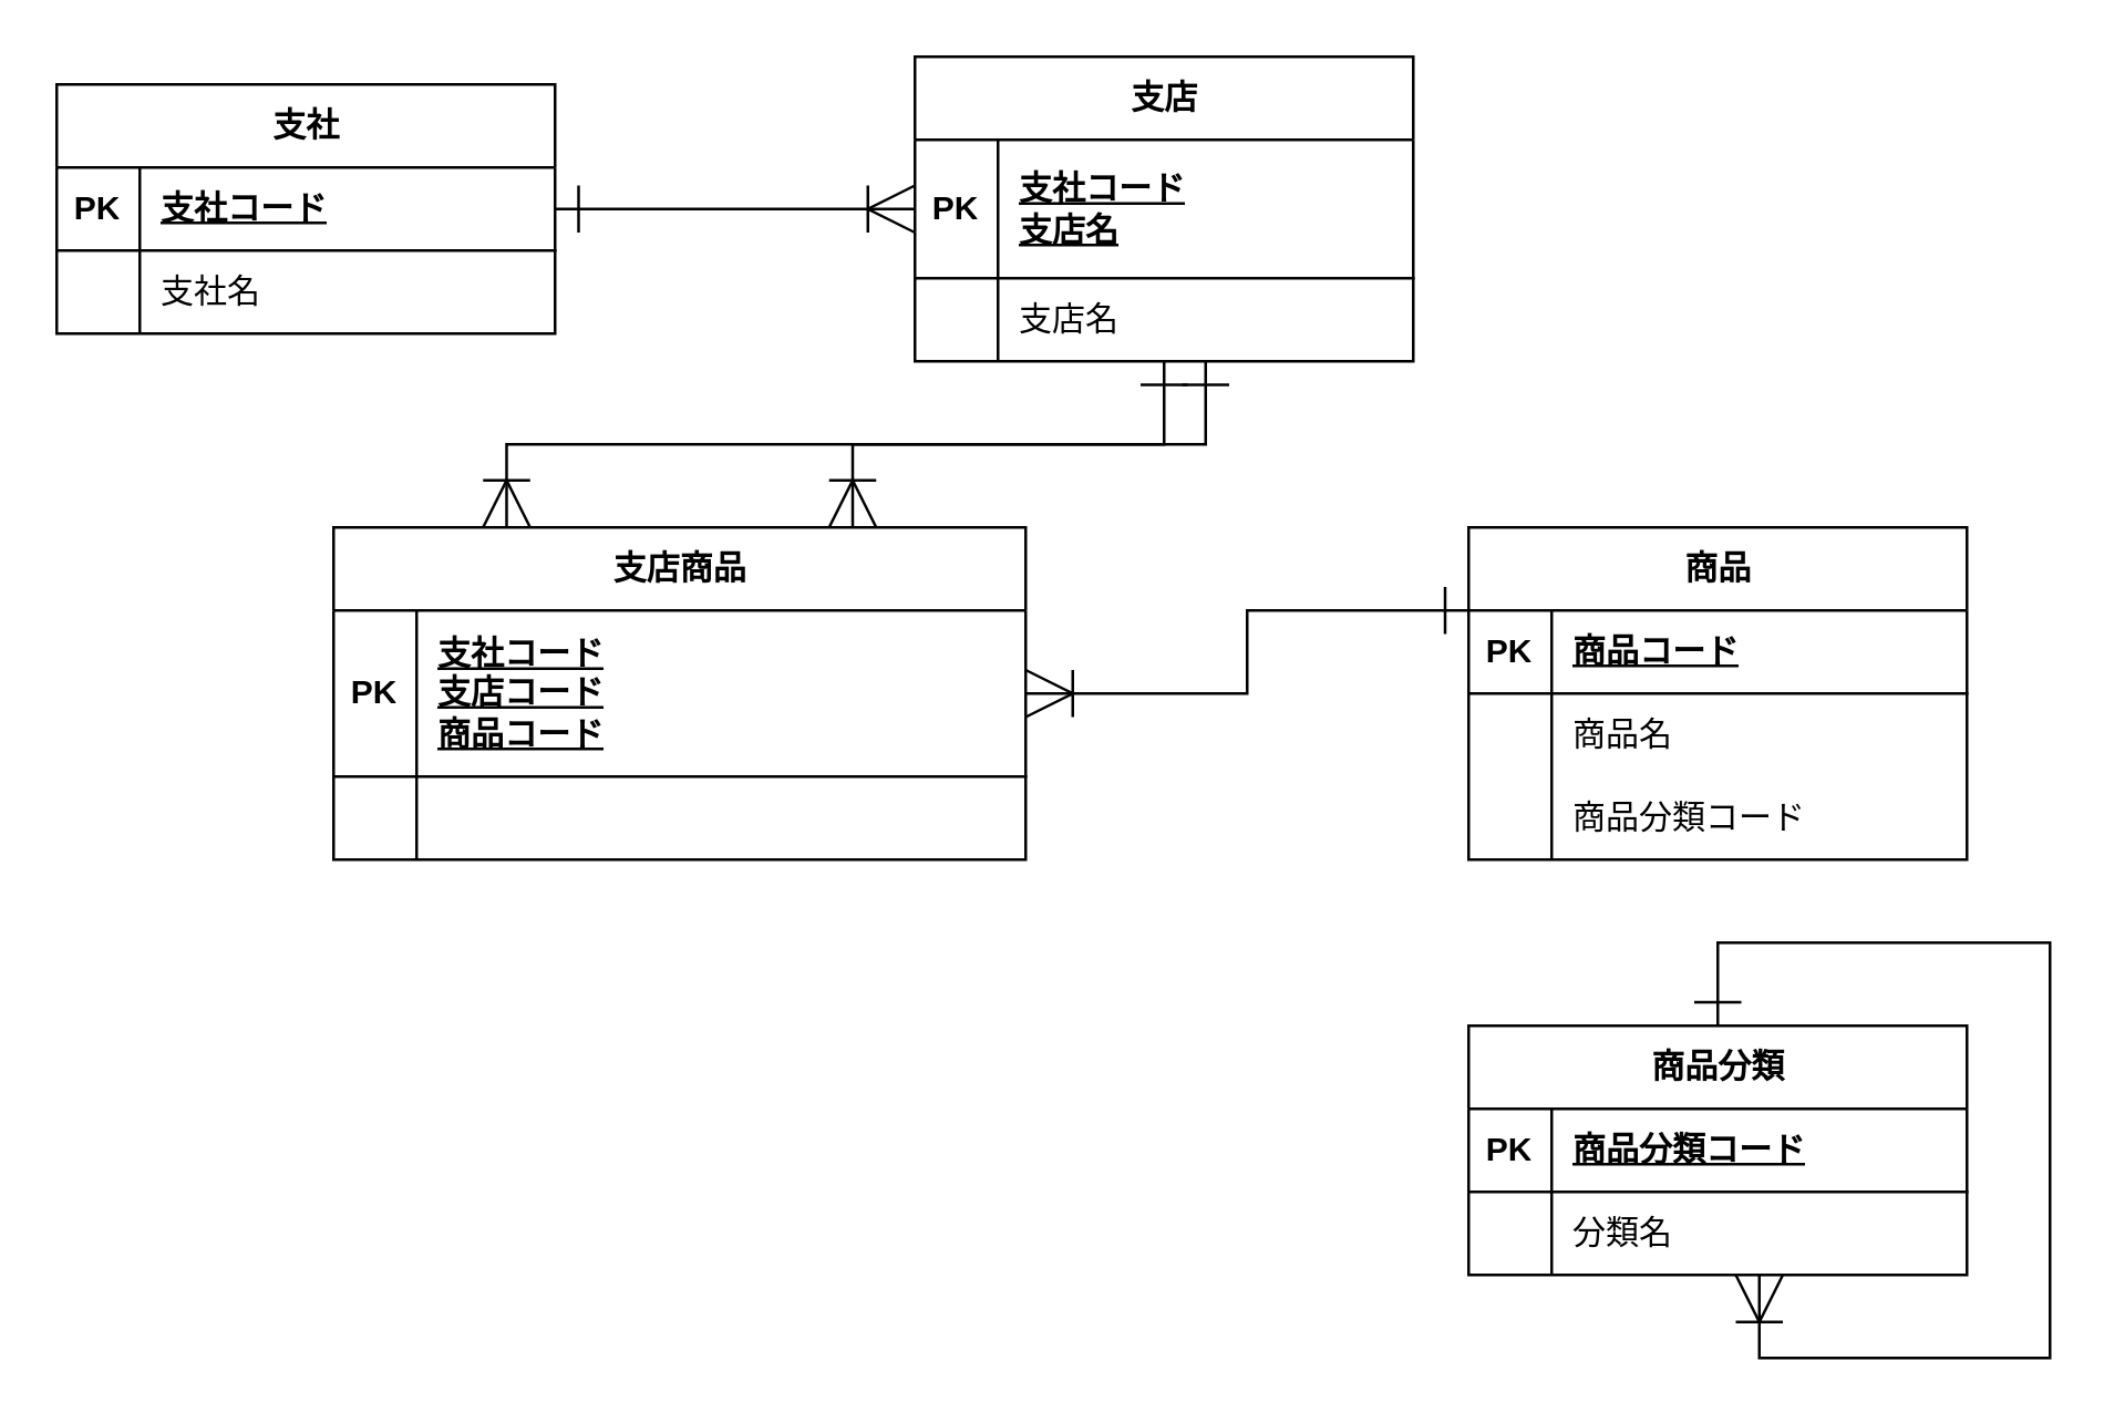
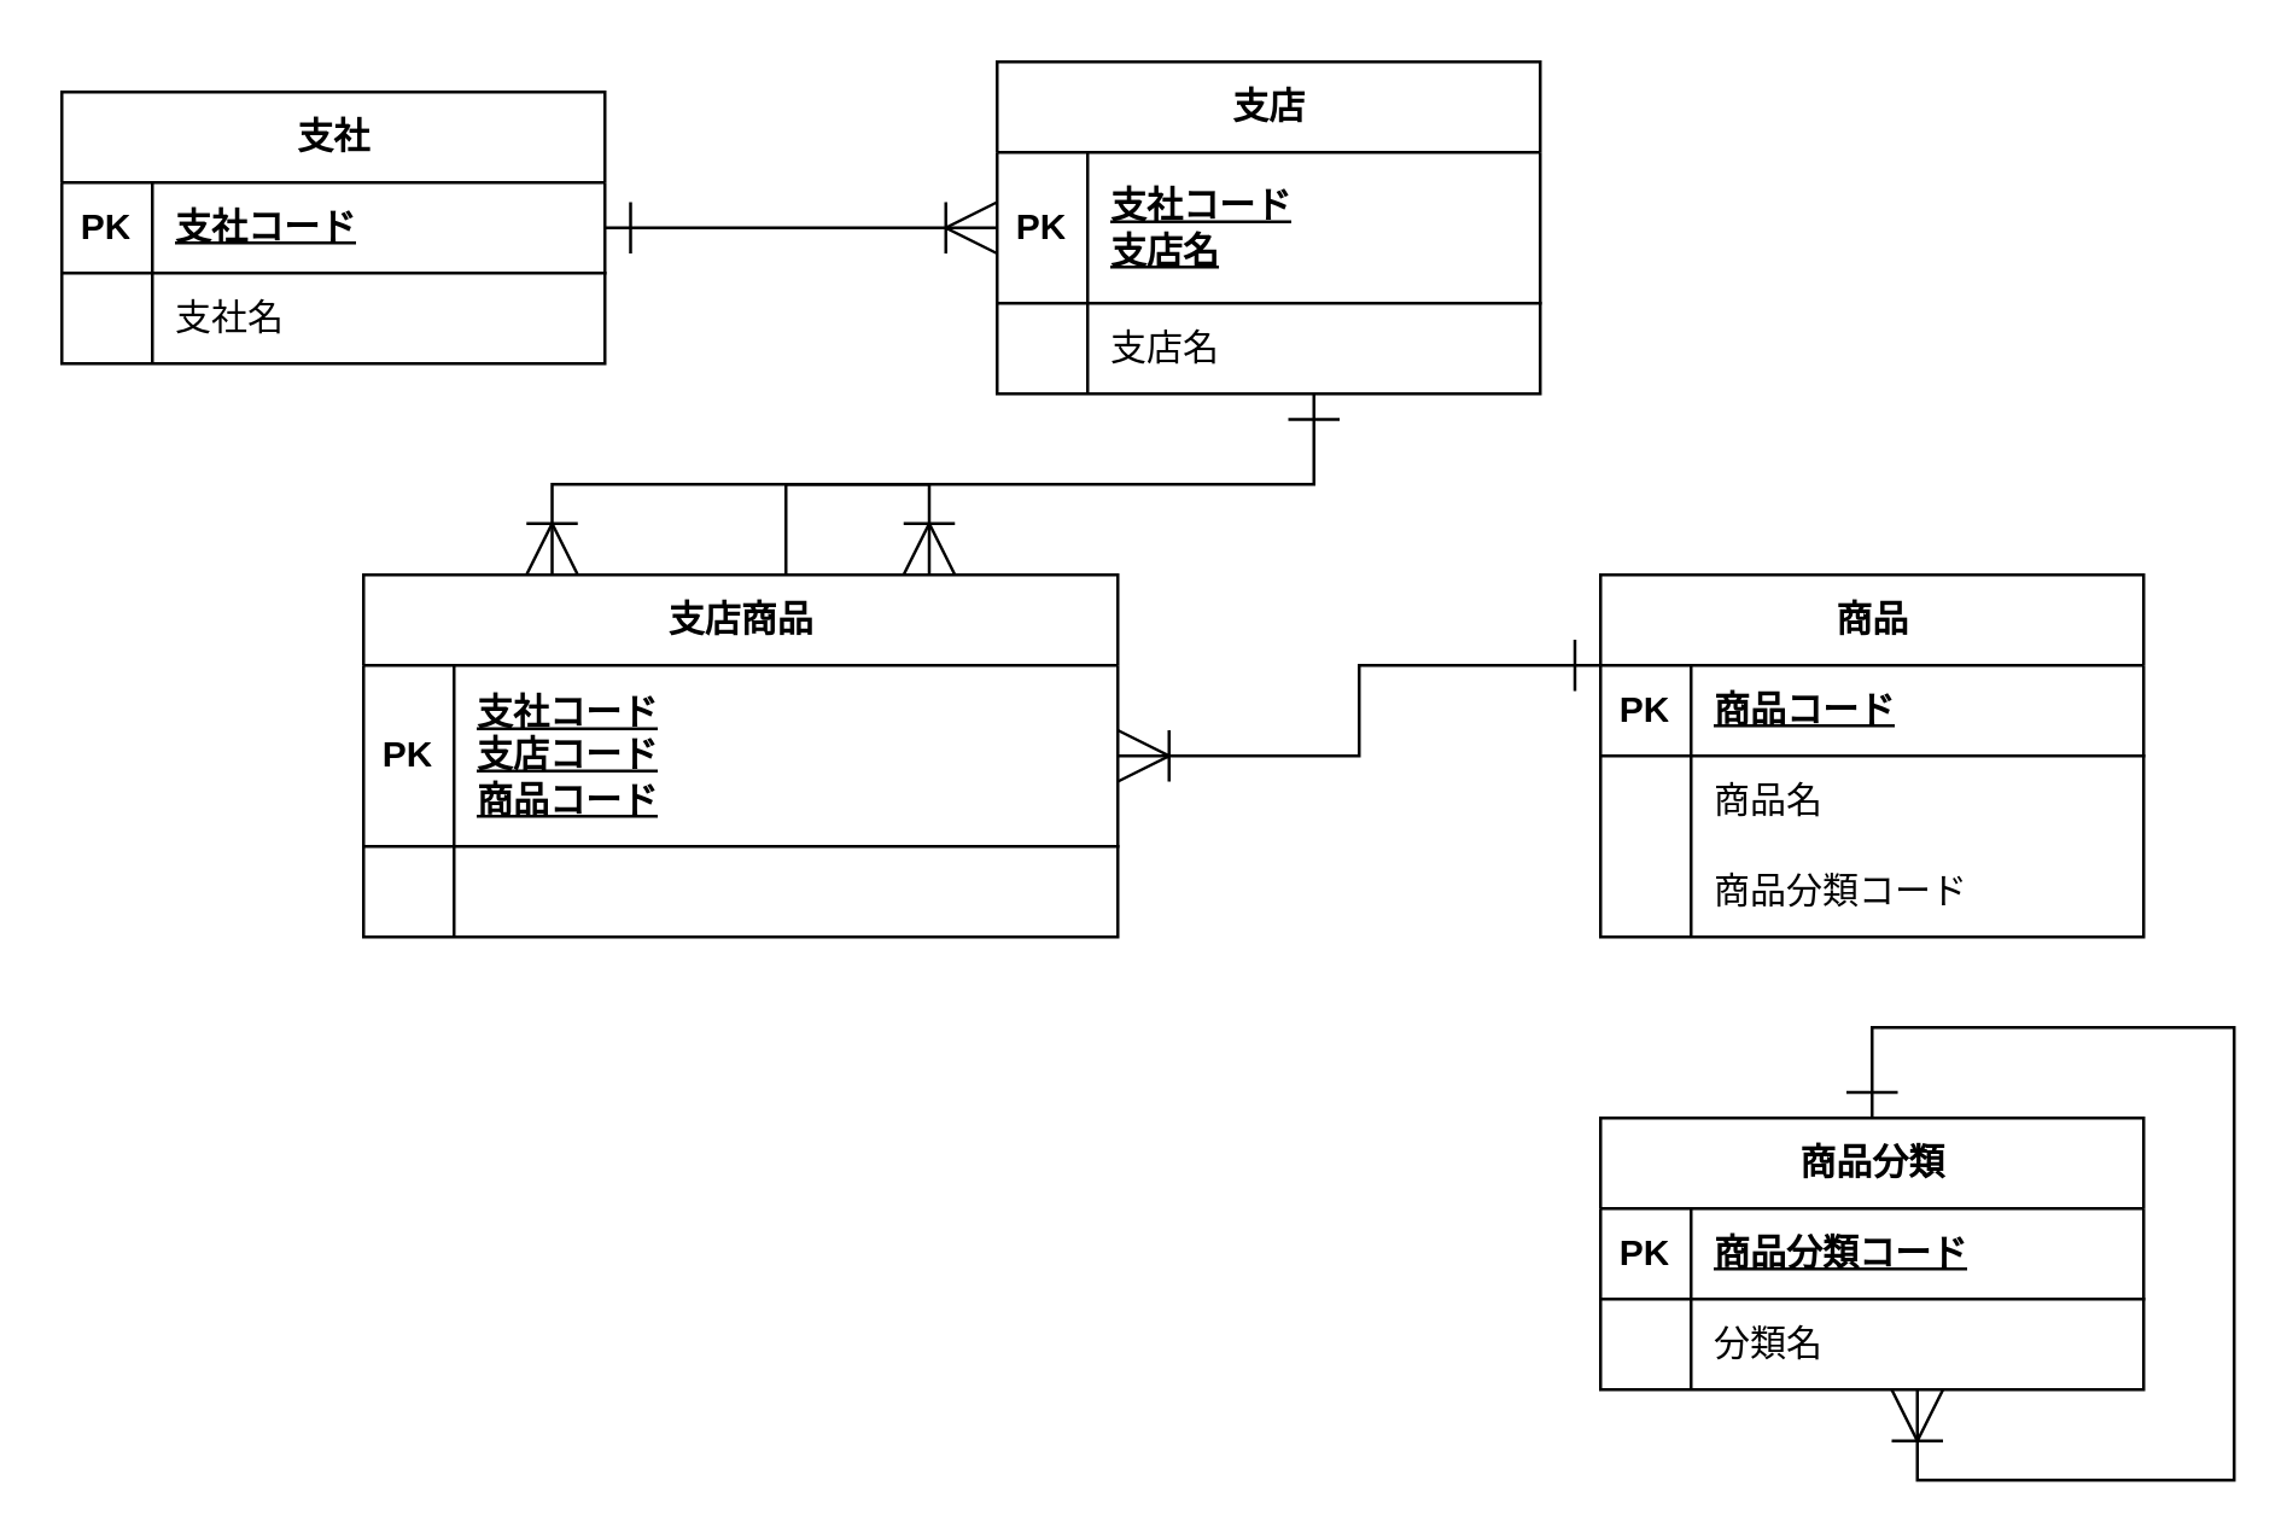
  <mxCell id="0" />
  <mxCell id="1" parent="0" />
  <mxCell id="2" value="支社" style="shape=table;startSize=30;container=1;collapsible=1;childLayout=tableLayout;fixedRows=1;rowLines=0;fontStyle=1;align=center;resizeLast=1;html=1;" vertex="1" parent="1"><mxGeometry x="20" y="30" width="180" height="90" as="geometry" /></mxCell>
  <mxCell id="3" value="" style="shape=tableRow;horizontal=0;startSize=0;swimlaneHead=0;swimlaneBody=0;fillColor=none;collapsible=0;dropTarget=0;points=[[0,0.5],[1,0.5]];portConstraint=eastwest;top=0;left=0;right=0;bottom=1;" vertex="1" parent="2"><mxGeometry y="30" width="180" height="30" as="geometry" /></mxCell>
  <mxCell id="4" value="PK" style="shape=partialRectangle;connectable=0;fillColor=none;top=0;left=0;bottom=0;right=0;fontStyle=1;overflow=hidden;whiteSpace=wrap;html=1;" vertex="1" parent="3"><mxGeometry width="30" height="30" as="geometry"><mxRectangle width="30" height="30" as="alternateBounds" /></mxGeometry></mxCell>
  <mxCell id="5" value="支社コード" style="shape=partialRectangle;connectable=0;fillColor=none;top=0;left=0;bottom=0;right=0;align=left;spacingLeft=6;fontStyle=5;overflow=hidden;whiteSpace=wrap;html=1;" vertex="1" parent="3"><mxGeometry x="30" width="150" height="30" as="geometry"><mxRectangle width="150" height="30" as="alternateBounds" /></mxGeometry></mxCell>
  <mxCell id="6" value="" style="shape=tableRow;horizontal=0;startSize=0;swimlaneHead=0;swimlaneBody=0;fillColor=none;collapsible=0;dropTarget=0;points=[[0,0.5],[1,0.5]];portConstraint=eastwest;top=0;left=0;right=0;bottom=0;" vertex="1" parent="2"><mxGeometry y="60" width="180" height="30" as="geometry" /></mxCell>
  <mxCell id="7" value="" style="shape=partialRectangle;connectable=0;fillColor=none;top=0;left=0;bottom=0;right=0;editable=1;overflow=hidden;whiteSpace=wrap;html=1;" vertex="1" parent="6"><mxGeometry width="30" height="30" as="geometry"><mxRectangle width="30" height="30" as="alternateBounds" /></mxGeometry></mxCell>
  <mxCell id="8" value="支社名" style="shape=partialRectangle;connectable=0;fillColor=none;top=0;left=0;bottom=0;right=0;align=left;spacingLeft=6;overflow=hidden;whiteSpace=wrap;html=1;" vertex="1" parent="6"><mxGeometry x="30" width="150" height="30" as="geometry"><mxRectangle width="150" height="30" as="alternateBounds" /></mxGeometry></mxCell>
  <mxCell id="9" value="支店" style="shape=table;startSize=30;container=1;collapsible=1;childLayout=tableLayout;fixedRows=1;rowLines=0;fontStyle=1;align=center;resizeLast=1;html=1;" vertex="1" parent="1"><mxGeometry x="330" y="20" width="180" height="110" as="geometry" /></mxCell>
  <mxCell id="10" value="" style="shape=tableRow;horizontal=0;startSize=0;swimlaneHead=0;swimlaneBody=0;fillColor=none;collapsible=0;dropTarget=0;points=[[0,0.5],[1,0.5]];portConstraint=eastwest;top=0;left=0;right=0;bottom=1;" vertex="1" parent="9"><mxGeometry y="30" width="180" height="50" as="geometry" /></mxCell>
  <mxCell id="11" value="PK" style="shape=partialRectangle;connectable=0;fillColor=none;top=0;left=0;bottom=0;right=0;fontStyle=1;overflow=hidden;whiteSpace=wrap;html=1;" vertex="1" parent="10"><mxGeometry width="30" height="50" as="geometry"><mxRectangle width="30" height="50" as="alternateBounds" /></mxGeometry></mxCell>
  <mxCell id="12" value="支社コード&lt;div&gt;支店名&lt;/div&gt;" style="shape=partialRectangle;connectable=0;fillColor=none;top=0;left=0;bottom=0;right=0;align=left;spacingLeft=6;fontStyle=5;overflow=hidden;whiteSpace=wrap;html=1;" vertex="1" parent="10"><mxGeometry x="30" width="150" height="50" as="geometry"><mxRectangle width="150" height="50" as="alternateBounds" /></mxGeometry></mxCell>
  <mxCell id="13" value="" style="shape=tableRow;horizontal=0;startSize=0;swimlaneHead=0;swimlaneBody=0;fillColor=none;collapsible=0;dropTarget=0;points=[[0,0.5],[1,0.5]];portConstraint=eastwest;top=0;left=0;right=0;bottom=0;" vertex="1" parent="9"><mxGeometry y="80" width="180" height="30" as="geometry" /></mxCell>
  <mxCell id="14" value="" style="shape=partialRectangle;connectable=0;fillColor=none;top=0;left=0;bottom=0;right=0;editable=1;overflow=hidden;whiteSpace=wrap;html=1;" vertex="1" parent="13"><mxGeometry width="30" height="30" as="geometry"><mxRectangle width="30" height="30" as="alternateBounds" /></mxGeometry></mxCell>
  <mxCell id="15" value="支店名" style="shape=partialRectangle;connectable=0;fillColor=none;top=0;left=0;bottom=0;right=0;align=left;spacingLeft=6;overflow=hidden;whiteSpace=wrap;html=1;" vertex="1" parent="13"><mxGeometry x="30" width="150" height="30" as="geometry"><mxRectangle width="150" height="30" as="alternateBounds" /></mxGeometry></mxCell>
  <mxCell id="16" style="edgeStyle=orthogonalEdgeStyle;rounded=0;orthogonalLoop=1;jettySize=auto;html=1;exitX=0.25;exitY=0;exitDx=0;exitDy=0;endArrow=ERone;endFill=0;startArrow=ERoneToMany;startFill=0;endSize=15;startSize=15;" edge="1" parent="1" source="18" target="15"><mxGeometry relative="1" as="geometry" /></mxCell>
- <mxCell id="17" style="edgeStyle=orthogonalEdgeStyle;rounded=0;orthogonalLoop=1;jettySize=auto;html=1;exitX=0.75;exitY=0;exitDx=0;exitDy=0;endArrow=ERone;endFill=0;startArrow=ERoneToMany;startFill=0;endSize=15;startSize=15;" edge="1" parent="1" source="18" target="9"><mxGeometry relative="1" as="geometry" /></mxCell>
+ <mxCell id="17" style="edgeStyle=orthogonalEdgeStyle;rounded=0;orthogonalLoop=1;jettySize=auto;html=1;exitX=0.75;exitY=0;exitDx=0;exitDy=0;endArrow=ERone;endFill=0;startArrow=ERoneToMany;startFill=0;endSize=15;startSize=15;" edge="1" parent="1" source="18" target="21"><mxGeometry relative="1" as="geometry" /></mxCell>
  <mxCell id="18" value="支店商品" style="shape=table;startSize=30;container=1;collapsible=1;childLayout=tableLayout;fixedRows=1;rowLines=0;fontStyle=1;align=center;resizeLast=1;html=1;" vertex="1" parent="1"><mxGeometry x="120" y="190" width="250" height="120" as="geometry" /></mxCell>
  <mxCell id="19" value="" style="shape=tableRow;horizontal=0;startSize=0;swimlaneHead=0;swimlaneBody=0;fillColor=none;collapsible=0;dropTarget=0;points=[[0,0.5],[1,0.5]];portConstraint=eastwest;top=0;left=0;right=0;bottom=1;" vertex="1" parent="18"><mxGeometry y="30" width="250" height="60" as="geometry" /></mxCell>
  <mxCell id="20" value="PK" style="shape=partialRectangle;connectable=0;fillColor=none;top=0;left=0;bottom=0;right=0;fontStyle=1;overflow=hidden;whiteSpace=wrap;html=1;" vertex="1" parent="19"><mxGeometry width="30" height="60" as="geometry"><mxRectangle width="30" height="60" as="alternateBounds" /></mxGeometry></mxCell>
  <mxCell id="21" value="支社コード&lt;div&gt;支店コード&lt;/div&gt;&lt;div&gt;商品コード&lt;/div&gt;" style="shape=partialRectangle;connectable=0;fillColor=none;top=0;left=0;bottom=0;right=0;align=left;spacingLeft=6;fontStyle=5;overflow=hidden;whiteSpace=wrap;html=1;" vertex="1" parent="19"><mxGeometry x="30" width="220" height="60" as="geometry"><mxRectangle width="220" height="60" as="alternateBounds" /></mxGeometry></mxCell>
  <mxCell id="22" value="" style="shape=tableRow;horizontal=0;startSize=0;swimlaneHead=0;swimlaneBody=0;fillColor=none;collapsible=0;dropTarget=0;points=[[0,0.5],[1,0.5]];portConstraint=eastwest;top=0;left=0;right=0;bottom=0;" vertex="1" parent="18"><mxGeometry y="90" width="250" height="30" as="geometry" /></mxCell>
  <mxCell id="23" value="" style="shape=partialRectangle;connectable=0;fillColor=none;top=0;left=0;bottom=0;right=0;editable=1;overflow=hidden;whiteSpace=wrap;html=1;" vertex="1" parent="22"><mxGeometry width="30" height="30" as="geometry"><mxRectangle width="30" height="30" as="alternateBounds" /></mxGeometry></mxCell>
  <mxCell id="24" value="" style="shape=partialRectangle;connectable=0;fillColor=none;top=0;left=0;bottom=0;right=0;align=left;spacingLeft=6;overflow=hidden;whiteSpace=wrap;html=1;" vertex="1" parent="22"><mxGeometry x="30" width="220" height="30" as="geometry"><mxRectangle width="220" height="30" as="alternateBounds" /></mxGeometry></mxCell>
  <mxCell id="25" style="edgeStyle=orthogonalEdgeStyle;rounded=0;orthogonalLoop=1;jettySize=auto;html=1;exitX=0;exitY=0.25;exitDx=0;exitDy=0;endArrow=ERoneToMany;endFill=0;startArrow=ERone;startFill=0;endSize=15;startSize=15;" edge="1" parent="1" source="26" target="21"><mxGeometry relative="1" as="geometry" /></mxCell>
  <mxCell id="26" value="商品" style="shape=table;startSize=30;container=1;collapsible=1;childLayout=tableLayout;fixedRows=1;rowLines=0;fontStyle=1;align=center;resizeLast=1;html=1;" vertex="1" parent="1"><mxGeometry x="530" y="190" width="180" height="120" as="geometry" /></mxCell>
  <mxCell id="27" value="" style="shape=tableRow;horizontal=0;startSize=0;swimlaneHead=0;swimlaneBody=0;fillColor=none;collapsible=0;dropTarget=0;points=[[0,0.5],[1,0.5]];portConstraint=eastwest;top=0;left=0;right=0;bottom=1;" vertex="1" parent="26"><mxGeometry y="30" width="180" height="30" as="geometry" /></mxCell>
  <mxCell id="28" value="PK" style="shape=partialRectangle;connectable=0;fillColor=none;top=0;left=0;bottom=0;right=0;fontStyle=1;overflow=hidden;whiteSpace=wrap;html=1;" vertex="1" parent="27"><mxGeometry width="30" height="30" as="geometry"><mxRectangle width="30" height="30" as="alternateBounds" /></mxGeometry></mxCell>
  <mxCell id="29" value="商品コード" style="shape=partialRectangle;connectable=0;fillColor=none;top=0;left=0;bottom=0;right=0;align=left;spacingLeft=6;fontStyle=5;overflow=hidden;whiteSpace=wrap;html=1;" vertex="1" parent="27"><mxGeometry x="30" width="150" height="30" as="geometry"><mxRectangle width="150" height="30" as="alternateBounds" /></mxGeometry></mxCell>
  <mxCell id="30" value="" style="shape=tableRow;horizontal=0;startSize=0;swimlaneHead=0;swimlaneBody=0;fillColor=none;collapsible=0;dropTarget=0;points=[[0,0.5],[1,0.5]];portConstraint=eastwest;top=0;left=0;right=0;bottom=0;" vertex="1" parent="26"><mxGeometry y="60" width="180" height="30" as="geometry" /></mxCell>
  <mxCell id="31" value="" style="shape=partialRectangle;connectable=0;fillColor=none;top=0;left=0;bottom=0;right=0;editable=1;overflow=hidden;whiteSpace=wrap;html=1;" vertex="1" parent="30"><mxGeometry width="30" height="30" as="geometry"><mxRectangle width="30" height="30" as="alternateBounds" /></mxGeometry></mxCell>
  <mxCell id="32" value="商品名" style="shape=partialRectangle;connectable=0;fillColor=none;top=0;left=0;bottom=0;right=0;align=left;spacingLeft=6;overflow=hidden;whiteSpace=wrap;html=1;" vertex="1" parent="30"><mxGeometry x="30" width="150" height="30" as="geometry"><mxRectangle width="150" height="30" as="alternateBounds" /></mxGeometry></mxCell>
  <mxCell id="33" value="" style="shape=tableRow;horizontal=0;startSize=0;swimlaneHead=0;swimlaneBody=0;fillColor=none;collapsible=0;dropTarget=0;points=[[0,0.5],[1,0.5]];portConstraint=eastwest;top=0;left=0;right=0;bottom=0;" vertex="1" parent="26"><mxGeometry y="90" width="180" height="30" as="geometry" /></mxCell>
  <mxCell id="34" value="" style="shape=partialRectangle;connectable=0;fillColor=none;top=0;left=0;bottom=0;right=0;editable=1;overflow=hidden;whiteSpace=wrap;html=1;" vertex="1" parent="33"><mxGeometry width="30" height="30" as="geometry"><mxRectangle width="30" height="30" as="alternateBounds" /></mxGeometry></mxCell>
  <mxCell id="35" value="商品分類コード" style="shape=partialRectangle;connectable=0;fillColor=none;top=0;left=0;bottom=0;right=0;align=left;spacingLeft=6;overflow=hidden;whiteSpace=wrap;html=1;" vertex="1" parent="33"><mxGeometry x="30" width="150" height="30" as="geometry"><mxRectangle width="150" height="30" as="alternateBounds" /></mxGeometry></mxCell>
  <mxCell id="36" style="edgeStyle=orthogonalEdgeStyle;rounded=0;orthogonalLoop=1;jettySize=auto;html=1;exitX=0.5;exitY=0;exitDx=0;exitDy=0;endArrow=ERoneToMany;endFill=0;startArrow=ERone;startFill=0;endSize=15;startSize=15;" edge="1" parent="1" source="37" target="43"><mxGeometry relative="1" as="geometry" /></mxCell>
  <mxCell id="37" value="商品分類" style="shape=table;startSize=30;container=1;collapsible=1;childLayout=tableLayout;fixedRows=1;rowLines=0;fontStyle=1;align=center;resizeLast=1;html=1;" vertex="1" parent="1"><mxGeometry x="530" y="370" width="180" height="90" as="geometry" /></mxCell>
  <mxCell id="38" value="" style="shape=tableRow;horizontal=0;startSize=0;swimlaneHead=0;swimlaneBody=0;fillColor=none;collapsible=0;dropTarget=0;points=[[0,0.5],[1,0.5]];portConstraint=eastwest;top=0;left=0;right=0;bottom=1;" vertex="1" parent="37"><mxGeometry y="30" width="180" height="30" as="geometry" /></mxCell>
  <mxCell id="39" value="PK" style="shape=partialRectangle;connectable=0;fillColor=none;top=0;left=0;bottom=0;right=0;fontStyle=1;overflow=hidden;whiteSpace=wrap;html=1;" vertex="1" parent="38"><mxGeometry width="30" height="30" as="geometry"><mxRectangle width="30" height="30" as="alternateBounds" /></mxGeometry></mxCell>
  <mxCell id="40" value="商品分類コード" style="shape=partialRectangle;connectable=0;fillColor=none;top=0;left=0;bottom=0;right=0;align=left;spacingLeft=6;fontStyle=5;overflow=hidden;whiteSpace=wrap;html=1;" vertex="1" parent="38"><mxGeometry x="30" width="150" height="30" as="geometry"><mxRectangle width="150" height="30" as="alternateBounds" /></mxGeometry></mxCell>
  <mxCell id="41" value="" style="shape=tableRow;horizontal=0;startSize=0;swimlaneHead=0;swimlaneBody=0;fillColor=none;collapsible=0;dropTarget=0;points=[[0,0.5],[1,0.5]];portConstraint=eastwest;top=0;left=0;right=0;bottom=0;" vertex="1" parent="37"><mxGeometry y="60" width="180" height="30" as="geometry" /></mxCell>
  <mxCell id="42" value="" style="shape=partialRectangle;connectable=0;fillColor=none;top=0;left=0;bottom=0;right=0;editable=1;overflow=hidden;whiteSpace=wrap;html=1;" vertex="1" parent="41"><mxGeometry width="30" height="30" as="geometry"><mxRectangle width="30" height="30" as="alternateBounds" /></mxGeometry></mxCell>
  <mxCell id="43" value="分類名" style="shape=partialRectangle;connectable=0;fillColor=none;top=0;left=0;bottom=0;right=0;align=left;spacingLeft=6;overflow=hidden;whiteSpace=wrap;html=1;" vertex="1" parent="41"><mxGeometry x="30" width="150" height="30" as="geometry"><mxRectangle width="150" height="30" as="alternateBounds" /></mxGeometry></mxCell>
  <mxCell id="44" style="edgeStyle=orthogonalEdgeStyle;rounded=0;orthogonalLoop=1;jettySize=auto;html=1;exitX=1;exitY=0.5;exitDx=0;exitDy=0;entryX=0;entryY=0.5;entryDx=0;entryDy=0;endArrow=ERoneToMany;endFill=0;startArrow=ERone;startFill=0;endSize=15;startSize=15;shadow=0;" edge="1" parent="1" source="3" target="10"><mxGeometry relative="1" as="geometry" /></mxCell>
